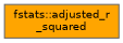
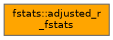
  digraph {
    rankdir=LR
-   n1 [color=grey40 fillcolor=orange fontname=Helvetica fontsize=10 height=0.2 label="fstats::adjusted_r\l_squared" shape=box style=filled width=0.4]
+   n1 [color=grey40 fillcolor=orange fontname=Helvetica fontsize=10 height=0.2 label="fstats::adjusted_r\l_fstats" shape=box style=filled width=0.4]
  }
